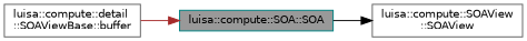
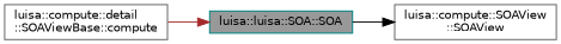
  digraph {
    rankdir=LR
    node [color=gray40 fillcolor=white fontname=Helvetica fontsize=10 shape=box style=filled]
    edge [fontname=Helvetica fontsize=10 labelfontname=Helvetica labelfontsize=10 style=solid]
-   n1 [color=teal fillcolor=grey60 fontcolor=black height=0.2 label="luisa::compute::SOA::SOA" width=0.4]
+   n1 [color=teal fillcolor=grey60 fontcolor=black height=0.2 label="luisa::luisa::SOA::SOA" width=0.4]
    n2 [height=0.2 label="luisa::compute::SOAView\l::SOAView" width=0.4]
-   n3 [height=0.2 label="luisa::compute::detail\l::SOAViewBase::buffer" width=0.4]
+   n3 [height=0.2 label="luisa::compute::detail\l::SOAViewBase::compute" width=0.4]
    n1 -> n2 [color=black]
    n3 -> n1 [color=brown]
  }
